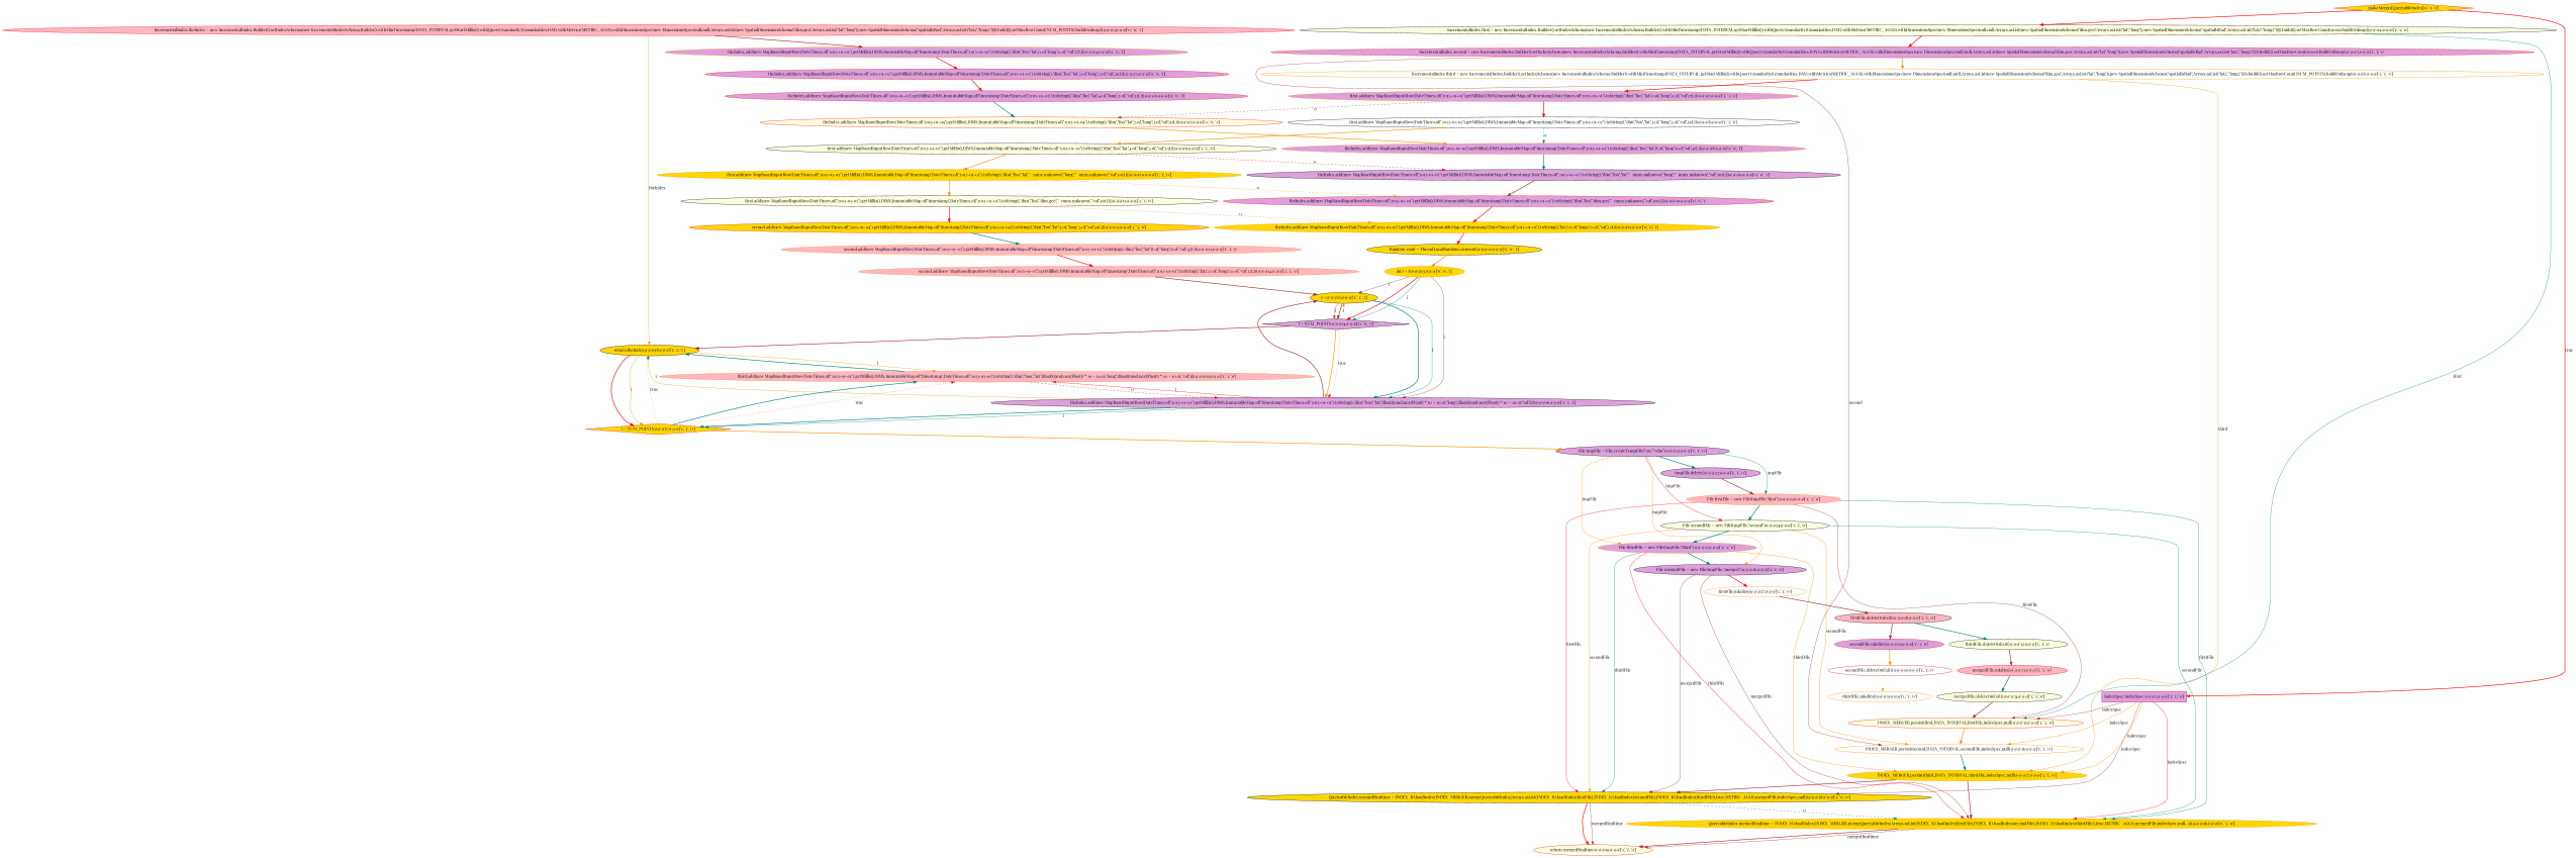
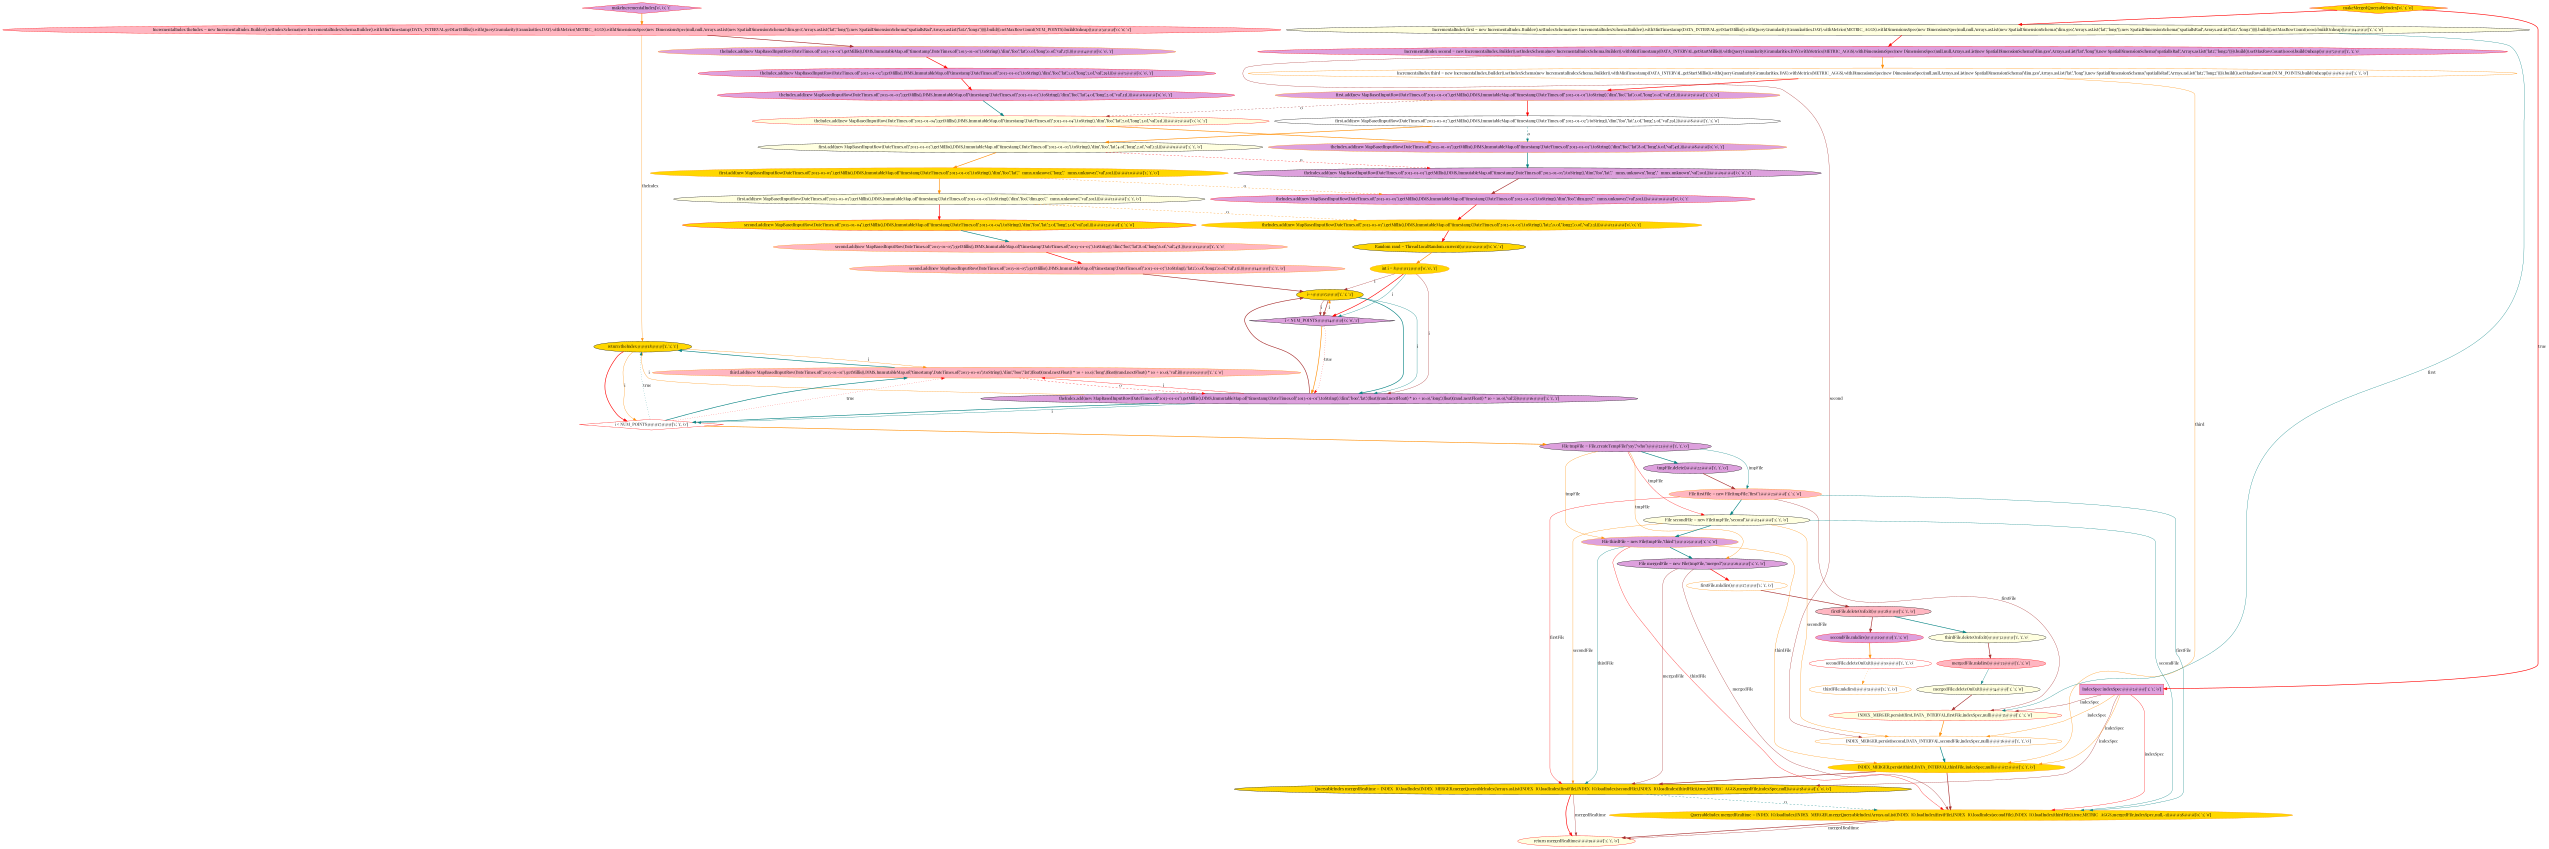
  digraph {
    fontname="Playfair Display"
    node [color=black fillcolor=plum fontname="Playfair Display" shape=ellipse style=filled]
    edge [color=darkorange fontname="Playfair Display" style=bold]
    n1 [color=darkorange fillcolor=gold label="int i = 8@@@13@@@['0', '0', '1']"]
    n2 [fillcolor=gold label="i++@@@15@@@['1', '1', '1']"]
    n3 [label="i < NUM_POINTS@@@14@@@['0', '0', '1']" shape=diamond]
    n4 [label="theIndex.add(new MapBasedInputRow(DateTimes.of(\"2013-01-01\").getMillis(),DIMS,ImmutableMap.of(\"timestamp\",DateTimes.of(\"2013-01-01\").toString(),\"dim\",\"boo\",\"lat\",(float)(rand.nextFloat() * 10 + 10.0),\"long\",(float)(rand.nextFloat() * 10 + 10.0),\"val\",i)))@@@16@@@['1', '1', '1']"]
    n5 [fillcolor=gold label="return theIndex@@@18@@@['1', '1', '1']"]
    n6 [color=darkorange fillcolor=lightpink label="third.add(new MapBasedInputRow(DateTimes.of(\"2013-01-01\").getMillis(),DIMS,ImmutableMap.of(\"timestamp\",DateTimes.of(\"2013-01-01\").toString(),\"dim\",\"boo\",\"lat\",(float)(rand.nextFloat() * 10 + 10.0),\"long\",(float)(rand.nextFloat() * 10 + 10.0),\"val\",i)))@@@19@@@['1', '1', '0']"]
-   n7 [color=red fillcolor=gold label="i < NUM_POINTS@@@17@@@['1', '1', '0']" shape=diamond]
+   n7 [color=red fillcolor=white label="i < NUM_POINTS@@@17@@@['1', '1', '0']" shape=diamond]
    n8 [fillcolor=lightyellow label="mergedFile.deleteOnExit()@@@34@@@['1', '1', '0']"]
    n9 [color=red fillcolor=lightyellow label="INDEX_MERGER.persist(first,DATA_INTERVAL,firstFile,indexSpec,null)@@@35@@@['1', '1', '0']"]
    n10 [color=darkorange fillcolor=white label="INDEX_MERGER.persist(second,DATA_INTERVAL,secondFile,indexSpec,null)@@@36@@@['1', '1', '0']"]
    n11 [fillcolor=gold label="QueryableIndex mergedRealtime = INDEX_IO.loadIndex(INDEX_MERGER.mergeQueryableIndex(Arrays.asList(INDEX_IO.loadIndex(firstFile),INDEX_IO.loadIndex(secondFile),INDEX_IO.loadIndex(thirdFile)),true,METRIC_AGGS,mergedFile,indexSpec,null))@@@38@@@['1', '0', '0']"]
    n12 [color=darkorange fillcolor=gold label="QueryableIndex mergedRealtime = INDEX_IO.loadIndex(INDEX_MERGER.mergeQueryableIndex(Arrays.asList(INDEX_IO.loadIndex(firstFile),INDEX_IO.loadIndex(secondFile),INDEX_IO.loadIndex(thirdFile)),true,METRIC_AGGS,mergedFile,indexSpec,null,-1))@@@38@@@['0', '1', '0']"]
    n13 [color=red fillcolor=lightyellow label="return mergedRealtime@@@39@@@['1', '1', '0']"]
    n14 [color=red fillcolor=lightpink label="mergedFile.mkdirs()@@@33@@@['1', '1', '0']"]
+   n15 [color=red label="makeIncrementalIndex['0', '0', '1']" shape=diamond]
    n16 [color=red fillcolor=lightpink label="IncrementalIndex theIndex = new IncrementalIndex.Builder().setIndexSchema(new IncrementalIndexSchema.Builder().withMinTimestamp(DATA_INTERVAL.getStartMillis()).withQueryGranularity(Granularities.DAY).withMetrics(METRIC_AGGS).withDimensionsSpec(new DimensionsSpec(null,null,Arrays.asList(new SpatialDimensionSchema(\"dim.geo\",Arrays.asList(\"lat\",\"long\")),new SpatialDimensionSchema(\"spatialIsRad\",Arrays.asList(\"lat2\",\"long2\"))))).build()).setMaxRowCount(NUM_POINTS).buildOnheap()@@@3@@@['0', '0', '1']"]
    n17 [color=darkorange label="theIndex.add(new MapBasedInputRow(DateTimes.of(\"2013-01-01\").getMillis(),DIMS,ImmutableMap.of(\"timestamp\",DateTimes.of(\"2013-01-01\").toString(),\"dim\",\"foo\",\"lat\",0.0f,\"long\",0.0f,\"val\",17L)))@@@4@@@['0', '0', '1']"]
    n18 [color=darkorange fillcolor=white label="IncrementalIndex third = new IncrementalIndex.Builder().setIndexSchema(new IncrementalIndexSchema.Builder().withMinTimestamp(DATA_INTERVAL.getStartMillis()).withQueryGranularity(Granularities.DAY).withMetrics(METRIC_AGGS).withDimensionsSpec(new DimensionsSpec(null,null,Arrays.asList(new SpatialDimensionSchema(\"dim.geo\",Arrays.asList(\"lat\",\"long\")),new SpatialDimensionSchema(\"spatialIsRad\",Arrays.asList(\"lat2\",\"long2\"))))).build()).setMaxRowCount(NUM_POINTS).buildOnheap()@@@6@@@['1', '1', '0']"]
    n19 [color=darkorange fillcolor=gold label="INDEX_MERGER.persist(third,DATA_INTERVAL,thirdFile,indexSpec,null)@@@37@@@['1', '1', '0']"]
    n20 [color=darkorange label="first.add(new MapBasedInputRow(DateTimes.of(\"2013-01-01\").getMillis(),DIMS,ImmutableMap.of(\"timestamp\",DateTimes.of(\"2013-01-01\").toString(),\"dim\",\"foo\",\"lat\",0.0f,\"long\",0.0f,\"val\",17L)))@@@7@@@['1', '1', '0']"]
    n21 [fillcolor=white label="first.add(new MapBasedInputRow(DateTimes.of(\"2013-01-02\").getMillis(),DIMS,ImmutableMap.of(\"timestamp\",DateTimes.of(\"2013-01-02\").toString(),\"dim\",\"foo\",\"lat\",1.0f,\"long\",3.0f,\"val\",29L)))@@@8@@@['1', '1', '0']"]
    n22 [color=red fillcolor=lightyellow label="theIndex.add(new MapBasedInputRow(DateTimes.of(\"2013-01-04\").getMillis(),DIMS,ImmutableMap.of(\"timestamp\",DateTimes.of(\"2013-01-04\").toString(),\"dim\",\"foo\",\"lat\",7.0f,\"long\",3.0f,\"val\",91L)))@@@7@@@['0', '0', '1']"]
    n23 [color=red label="theIndex.add(new MapBasedInputRow(DateTimes.of(\"2013-01-02\").getMillis(),DIMS,ImmutableMap.of(\"timestamp\",DateTimes.of(\"2013-01-02\").toString(),\"dim\",\"foo\",\"lat\",1.0f,\"long\",3.0f,\"val\",29L)))@@@5@@@['0', '0', '1']"]
    n24 [color=red label="theIndex.add(new MapBasedInputRow(DateTimes.of(\"2013-01-03\").getMillis(),DIMS,ImmutableMap.of(\"timestamp\",DateTimes.of(\"2013-01-03\").toString(),\"dim\",\"foo\",\"lat\",4.0f,\"long\",2.0f,\"val\",13L)))@@@6@@@['0', '0', '1']"]
    n25 [color=darkorange fillcolor=gold label="theIndex.add(new MapBasedInputRow(DateTimes.of(\"2013-01-05\").getMillis(),DIMS,ImmutableMap.of(\"timestamp\",DateTimes.of(\"2013-01-05\").toString(),\"lat2\",0.0f,\"long2\",0.0f,\"val\",13L)))@@@11@@@['0', '0', '1']"]
    n26 [fillcolor=gold label="Random rand = ThreadLocalRandom.current()@@@12@@@['0', '0', '1']"]
    n27 [color=darkorange fillcolor=lightpink label="second.add(new MapBasedInputRow(DateTimes.of(\"2013-01-05\").getMillis(),DIMS,ImmutableMap.of(\"timestamp\",DateTimes.of(\"2013-01-05\").toString(),\"lat2\",0.0f,\"long2\",0.0f,\"val\",13L)))@@@14@@@['1', '1', '0']"]
    n28 [color=red fillcolor=white label="secondFile.deleteOnExit()@@@30@@@['1', '1', '0']"]
    n29 [color=darkorange fillcolor=white label="thirdFile.mkdirs()@@@31@@@['1', '1', '0']"]
    n30 [fillcolor=lightyellow label="IncrementalIndex first = new IncrementalIndex.Builder().setIndexSchema(new IncrementalIndexSchema.Builder().withMinTimestamp(DATA_INTERVAL.getStartMillis()).withQueryGranularity(Granularities.DAY).withMetrics(METRIC_AGGS).withDimensionsSpec(new DimensionsSpec(null,null,Arrays.asList(new SpatialDimensionSchema(\"dim.geo\",Arrays.asList(\"lat\",\"long\")),new SpatialDimensionSchema(\"spatialIsRad\",Arrays.asList(\"lat2\",\"long2\"))))).build()).setMaxRowCount(1000).buildOnheap()@@@4@@@['1', '1', '0']"]
    n31 [color=red label="IncrementalIndex second = new IncrementalIndex.Builder().setIndexSchema(new IncrementalIndexSchema.Builder().withMinTimestamp(DATA_INTERVAL.getStartMillis()).withQueryGranularity(Granularities.DAY).withMetrics(METRIC_AGGS).withDimensionsSpec(new DimensionsSpec(null,null,Arrays.asList(new SpatialDimensionSchema(\"dim.geo\",Arrays.asList(\"lat\",\"long\")),new SpatialDimensionSchema(\"spatialIsRad\",Arrays.asList(\"lat2\",\"long2\"))))).build()).setMaxRowCount(1000).buildOnheap()@@@5@@@['1', '1', '0']"]
    n32 [label="File tmpFile = File.createTempFile(\"yay\",\"who\")@@@21@@@['1', '1', '0']"]
    n33 [fillcolor=lightpink label="firstFile.deleteOnExit()@@@28@@@['1', '1', '0']"]
    n34 [color=red label="secondFile.mkdirs()@@@29@@@['1', '1', '0']"]
    n35 [fillcolor=lightyellow label="thirdFile.deleteOnExit()@@@32@@@['1', '1', '0']"]
    n36 [color=darkorange fillcolor=lightpink label="second.add(new MapBasedInputRow(DateTimes.of(\"2013-01-05\").getMillis(),DIMS,ImmutableMap.of(\"timestamp\",DateTimes.of(\"2013-01-05\").toString(),\"dim\",\"foo\",\"lat\",8.0f,\"long\",6.0f,\"val\",47L)))@@@13@@@['1', '1', '0']"]
    n37 [label="tmpFile.delete()@@@22@@@['1', '1', '0']"]
    n38 [color=darkorange fillcolor=lightpink label="File firstFile = new File(tmpFile,\"first\")@@@23@@@['1', '1', '0']"]
    n39 [fillcolor=lightyellow label="File secondFile = new File(tmpFile,\"second\")@@@24@@@['1', '1', '0']"]
    n40 [label="File mergedFile = new File(tmpFile,\"merged\")@@@26@@@['1', '1', '0']"]
    n41 [color=darkorange fillcolor=white label="firstFile.mkdirs()@@@27@@@['1', '1', '0']"]
    n42 [fillcolor=lightyellow label="first.add(new MapBasedInputRow(DateTimes.of(\"2013-01-05\").getMillis(),DIMS,ImmutableMap.of(\"timestamp\",DateTimes.of(\"2013-01-05\").toString(),\"dim\",\"foo\",\"dim.geo\",\"_mmx.unknown\",\"val\",501L)))@@@11@@@['1', '1', '0']"]
    n43 [color=red fillcolor=gold label="second.add(new MapBasedInputRow(DateTimes.of(\"2013-01-04\").getMillis(),DIMS,ImmutableMap.of(\"timestamp\",DateTimes.of(\"2013-01-04\").toString(),\"dim\",\"foo\",\"lat\",7.0f,\"long\",3.0f,\"val\",91L)))@@@12@@@['1', '1', '0']"]
    n44 [color=darkorange label="File thirdFile = new File(tmpFile,\"third\")@@@25@@@['1', '1', '0']"]
    n45 [color=red label="IndexSpec indexSpec@@@2@@@['1', '1', '0']" shape=box]
    n46 [color=darkorange fillcolor=gold label="first.add(new MapBasedInputRow(DateTimes.of(\"2013-01-05\").getMillis(),DIMS,ImmutableMap.of(\"timestamp\",DateTimes.of(\"2013-01-05\").toString(),\"dim\",\"foo\",\"lat\",\"_mmx.unknown\",\"long\",\"_mmx.unknown\",\"val\",101L)))@@@10@@@['1', '1', '0']"]
    n47 [color=red label="theIndex.add(new MapBasedInputRow(DateTimes.of(\"2013-01-05\").getMillis(),DIMS,ImmutableMap.of(\"timestamp\",DateTimes.of(\"2013-01-05\").toString(),\"dim\",\"foo\",\"dim.geo\",\"_mmx.unknown\",\"val\",501L)))@@@10@@@['0', '0', '1']"]
    n48 [fillcolor=lightyellow label="first.add(new MapBasedInputRow(DateTimes.of(\"2013-01-03\").getMillis(),DIMS,ImmutableMap.of(\"timestamp\",DateTimes.of(\"2013-01-03\").toString(),\"dim\",\"foo\",\"lat\",4.0f,\"long\",2.0f,\"val\",13L)))@@@9@@@['1', '1', '0']"]
    n49 [label="theIndex.add(new MapBasedInputRow(DateTimes.of(\"2013-01-05\").getMillis(),DIMS,ImmutableMap.of(\"timestamp\",DateTimes.of(\"2013-01-05\").toString(),\"dim\",\"foo\",\"lat\",\"_mmx.unknown\",\"long\",\"_mmx.unknown\",\"val\",101L)))@@@9@@@['0', '0', '1']"]
    n50 [color=darkorange label="theIndex.add(new MapBasedInputRow(DateTimes.of(\"2013-01-05\").getMillis(),DIMS,ImmutableMap.of(\"timestamp\",DateTimes.of(\"2013-01-05\").toString(),\"dim\",\"foo\",\"lat\",8.0f,\"long\",6.0f,\"val\",47L)))@@@8@@@['0', '0', '1']"]
    n51 [color=red fillcolor=gold label="makeMergedQueryableIndex['0', '1', '0']" shape=diamond]
    n1 -> n2 [color=brown label=i style=solid]
    n1 -> n3 [color=red]
    n1 -> n3 [color=teal label=i style=solid]
    n1 -> n4 [color=brown label=i style=solid]
    n2 -> n3 [color=brown label=i style=solid]
    n2 -> n3 [color=brown]
    n2 -> n4 [color=teal]
    n2 -> n4 [color=teal label=i style=solid]
    n3 -> n2 [label=i style=dotted]
    n3 -> n4
    n3 -> n4 [color=red label=true style=dotted]
-   n3 -> n5 [color=brown]
    n4 -> n2 [color=brown]
    n4 -> n5 [label=i style=solid]
    n4 -> n6 [color=red label=i style=solid]
    n4 -> n7 [color=teal]
    n4 -> n7 [color=teal label=i style=solid]
    n5 -> n6 [label=i style=solid]
    n5 -> n7 [color=red]
    n5 -> n7 [label=i style=solid]
    n6 -> n4 [color=red label=0 style=dashed]
    n6 -> n5 [color=teal]
    n7 -> n5 [color=teal label=true style=dotted]
    n7 -> n6 [color=red label=true style=dotted]
    n7 -> n6 [color=teal]
    n7 -> n32
    n8 -> n9 [color=brown]
    n9 -> n10
    n10 -> n19 [color=teal]
    n11 -> n12 [color=teal label=0 style=dashed]
    n11 -> n13 [color=red]
    n11 -> n13 [color=brown label=mergedRealtime style=solid]
    n12 -> n13 [color=brown]
    n12 -> n13 [color=brown label=mergedRealtime style=solid]
-   n14 -> n8 [color=teal]
+   n14 -> n8 [color=teal style=solid]
+   n15 -> n16
    n16 -> n5 [label=theIndex style=solid]
    n16 -> n17 [color=brown]
    n17 -> n23 [color=red]
    n18 -> n19 [label=third style=solid]
    n18 -> n20 [color=red]
    n19 -> n11 [color=brown]
    n19 -> n12 [color=brown]
    n20 -> n21 [color=red]
    n20 -> n22 [color=brown label=0 style=dashed]
    n21 -> n48
    n21 -> n50 [color=teal label=0 style=dashed]
    n22 -> n50
    n23 -> n24 [color=red]
    n24 -> n22 [color=teal]
    n25 -> n26 [color=red]
    n26 -> n1
    n27 -> n2 [color=brown]
    n28 -> n29 [style=dotted]
    n30 -> n9 [color=teal label=first style=solid]
    n30 -> n31 [color=red]
    n31 -> n10 [color=brown label=second style=solid]
    n31 -> n18
    n32 -> n37 [color=teal]
    n32 -> n38 [color=teal label=tmpFile style=solid]
    n32 -> n39 [color=red label=tmpFile style=solid]
    n32 -> n40 [label=tmpFile style=solid]
    n32 -> n44 [label=tmpFile style=solid]
    n33 -> n34 [color=brown]
    n33 -> n35 [color=teal]
    n34 -> n28
    n35 -> n14 [color=brown]
    n36 -> n27 [color=red]
    n37 -> n38 [color=brown]
    n38 -> n9 [color=brown label=firstFile style=solid]
    n38 -> n11 [color=red label=firstFile style=solid]
    n38 -> n12 [color=teal label=firstFile style=solid]
    n38 -> n39 [color=teal]
    n39 -> n10 [label=secondFile style=solid]
    n39 -> n11 [label=secondFile style=solid]
    n39 -> n12 [color=teal label=secondFile style=solid]
    n39 -> n44 [color=teal]
    n40 -> n11 [color=brown label=mergedFile style=solid]
    n40 -> n12 [color=brown label=mergedFile style=solid]
    n40 -> n41 [color=red]
    n41 -> n33 [color=brown]
    n42 -> n25 [label=0 style=dashed]
    n42 -> n43 [color=red]
    n43 -> n36 [color=teal]
    n44 -> n11 [color=teal label=thirdFile style=solid]
    n44 -> n12 [color=red label=thirdFile style=solid]
    n44 -> n19 [label=thirdFile style=solid]
    n44 -> n40 [color=teal]
    n45 -> n9 [color=brown label=indexSpec style=solid]
    n45 -> n10 [label=indexSpec style=solid]
    n45 -> n11 [color=brown label=indexSpec style=solid]
    n45 -> n12 [color=red label=indexSpec style=solid]
    n45 -> n19 [label=indexSpec style=solid]
    n46 -> n42
    n46 -> n47 [label=0 style=dashed]
    n47 -> n25 [color=red]
    n48 -> n46
    n48 -> n49 [color=red label=0 style=dashed]
    n49 -> n47 [color=brown]
    n50 -> n49 [color=teal]
    n51 -> n30 [color=red]
    n51 -> n45 [color=red label=true]
  }
